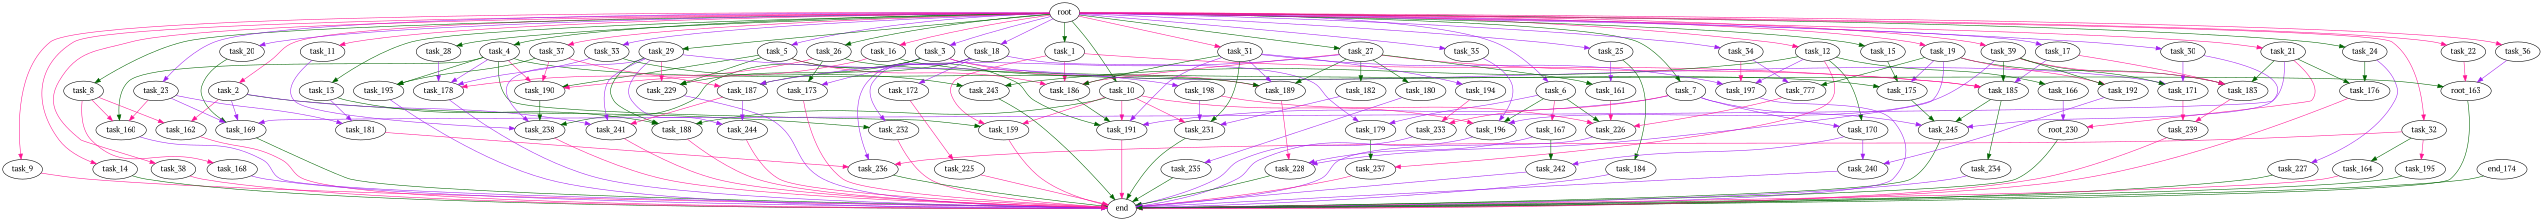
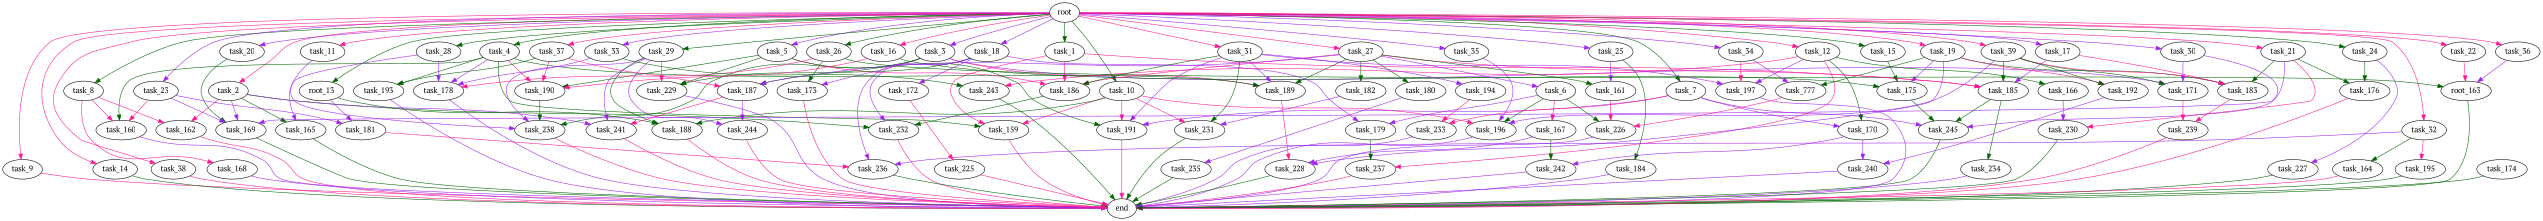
  digraph {
    fontname="PT Serif"
    node [fontname="PT Serif"]
    edge [color=purple fontname="PT Serif"]
    root
    task_1
    task_2
    task_3
    task_4
    task_5
    task_6
    task_7
    task_8
    task_9
    task_10
    task_11
    task_12
-   task_13
+   task_13 [label=root_13]
    task_14
    task_15
    task_16
    task_17
    task_18
    task_19
    task_20
    task_21
    task_22
    task_23
    task_24
    task_25
    task_26
    task_27
    task_28
    task_29
    task_30
    task_31
    task_32
    task_33
    task_34
    task_35
    task_36
    task_37
    task_38
    task_39
    task_159
    task_185
    task_186
    task_162
+   task_165
    task_169
    task_232
    task_241
    task_171
    task_173
    task_189
    task_229
    task_238
    task_160
    task_178
    task_190
    task_193
    task_191
    task_167
    task_179
    task_196
    task_226
    task_170
    task_233
    task_245
    task_168
    end
    task_188
    task_231
    task_166
    task_197
    task_237
    task_243
    task_181
    task_175
    task_183
    task_172
    task_187
    task_236
    n80 [label=task_777]
    task_192
    task_228
    task_176
-   task_230 [label=root_230]
+   task_230
    n85 [label=root_163]
    task_227
    task_161
    task_184
    task_180
    task_182
-   task_198
    task_244
    task_194
    task_164
    task_195
    task_234
    task_239
    task_242
    task_240
    task_225
    task_235
-   task_174 [label=end_174]
+   task_174
    root -> task_1 [color=darkgreen]
    root -> task_2 [color=deeppink]
    root -> task_3
    root -> task_4 [color=darkgreen]
    root -> task_5
-   root -> task_6
+   task_27 -> task_6
    root -> task_7 [color=darkgreen]
    root -> task_8 [color=darkgreen]
    root -> task_9 [color=deeppink]
    root -> task_10 [color=darkgreen]
    root -> task_11 [color=deeppink]
    root -> task_12 [color=deeppink]
    root -> task_13 [color=darkgreen]
    root -> task_14 [color=deeppink]
    root -> task_15 [color=darkgreen]
    root -> task_16 [color=deeppink]
    root -> task_17
    root -> task_18
    root -> task_19 [color=deeppink]
    root -> task_20
    root -> task_21 [color=deeppink]
    root -> task_22 [color=deeppink]
    root -> task_23
    root -> task_24 [color=darkgreen]
    root -> task_25
    root -> task_26 [color=darkgreen]
-   root -> task_27 [color=darkgreen]
+   root -> task_27 [color=deeppink]
    root -> task_28 [color=darkgreen]
    root -> task_29 [color=darkgreen]
    root -> task_30
    root -> task_31 [color=deeppink]
    root -> task_32 [color=deeppink]
    root -> task_33
    root -> task_34
    root -> task_35
    root -> task_36 [color=deeppink]
    root -> task_37 [color=deeppink]
    root -> task_38 [color=deeppink]
    root -> task_39 [color=deeppink]
    task_1 -> task_159 [color=deeppink]
    task_1 -> task_185 [color=deeppink]
    task_1 -> task_186 [color=deeppink]
    task_2 -> task_162 [color=deeppink]
+   task_2 -> task_165 [color=darkgreen]
    task_2 -> task_169
    task_2 -> task_232 [color=darkgreen]
    task_2 -> task_241
    task_3 -> task_171
    task_3 -> task_173
    task_3 -> task_189 [color=deeppink]
    task_3 -> task_229 [color=darkgreen]
    task_3 -> task_238 [color=darkgreen]
    task_4 -> task_159 [color=darkgreen]
    task_4 -> task_189 [color=darkgreen]
    task_4 -> task_160 [color=darkgreen]
    task_4 -> task_178
    task_4 -> task_190 [color=deeppink]
    task_4 -> task_193 [color=darkgreen]
    task_5 -> task_186 [color=deeppink]
    task_5 -> task_229 [color=darkgreen]
    task_5 -> task_190 [color=darkgreen]
    task_5 -> task_191 [color=darkgreen]
    task_6 -> task_167 [color=deeppink]
    task_6 -> task_179
    task_6 -> task_196 [color=darkgreen]
    task_6 -> task_226 [color=darkgreen]
    task_7 -> task_191
    task_7 -> task_170
    task_7 -> task_233 [color=deeppink]
    task_7 -> task_245
    task_8 -> task_162 [color=deeppink]
    task_8 -> task_160 [color=deeppink]
    task_8 -> task_168 [color=deeppink]
    task_9 -> end [color=deeppink]
    task_10 -> task_159 [color=deeppink]
    task_10 -> task_191 [color=deeppink]
    task_10 -> task_196 [color=deeppink]
    task_10 -> task_188 [color=darkgreen]
    task_10 -> task_231 [color=deeppink]
    task_11 -> task_238
    task_12 -> task_170 [color=darkgreen]
    task_12 -> task_166 [color=darkgreen]
    task_12 -> task_197
    task_12 -> task_237 [color=deeppink]
-   task_12 -> task_243 [color=darkgreen]
+   task_12 -> task_243 [color=deeppink]
    task_13 -> task_188 [color=darkgreen]
    task_13 -> task_181
    task_14 -> end [color=darkgreen]
    task_15 -> task_175 [color=darkgreen]
    task_16 -> task_190 [color=deeppink]
    task_16 -> task_175 [color=darkgreen]
    task_17 -> task_185
    task_17 -> task_183 [color=deeppink]
    task_18 -> task_232
    task_18 -> task_179
    task_18 -> task_172
    task_18 -> task_187 [color=darkgreen]
    task_18 -> task_236
    task_19 -> task_175
    task_19 -> task_183 [color=darkgreen]
    task_19 -> n80 [color=darkgreen]
    task_19 -> task_192 [color=deeppink]
    task_19 -> task_228
    task_20 -> task_169 [color=darkgreen]
    task_21 -> task_169
    task_21 -> task_183 [color=darkgreen]
    task_21 -> task_176 [color=darkgreen]
    task_21 -> task_230 [color=deeppink]
    task_22 -> n85 [color=deeppink]
    task_23 -> task_169
    task_23 -> task_160 [color=deeppink]
    task_23 -> task_181
    task_24 -> task_176 [color=darkgreen]
    task_24 -> task_227
    task_25 -> task_161
    task_25 -> task_184 [color=darkgreen]
    task_26 -> task_173 [color=darkgreen]
    task_26 -> task_178 [color=deeppink]
    task_26 -> n85 [color=darkgreen]
    task_27 -> task_185 [color=deeppink]
    task_27 -> task_186 [color=deeppink]
    task_27 -> task_189 [color=darkgreen]
    task_27 -> task_187
    task_27 -> task_161 [color=darkgreen]
    task_27 -> task_180 [color=darkgreen]
    task_27 -> task_182 [color=darkgreen]
+   task_28 -> task_165
    task_28 -> task_178
    task_29 -> task_241
    task_29 -> task_229 [color=deeppink]
    task_29 -> task_238
    task_29 -> task_188 [color=darkgreen]
-   task_29 -> task_198
    task_29 -> task_244
    task_30 -> task_171
    task_30 -> task_245
    task_31 -> task_186 [color=darkgreen]
    task_31 -> task_189
    task_31 -> task_191
    task_31 -> task_231 [color=darkgreen]
    task_31 -> task_197
    task_31 -> task_194
-   task_32 -> task_236 [color=deeppink]
+   task_32 -> task_236
    task_32 -> task_164 [color=darkgreen]
    task_32 -> task_195 [color=deeppink]
    task_33 -> task_178
    task_33 -> task_243 [color=darkgreen]
    task_34 -> task_197 [color=deeppink]
    task_34 -> n80
    task_35 -> task_196
    task_36 -> n85
    task_37 -> task_190 [color=deeppink]
    task_37 -> task_193 [color=darkgreen]
    task_37 -> task_187 [color=deeppink]
    task_38 -> end [color=deeppink]
    task_39 -> task_185 [color=darkgreen]
    task_39 -> task_171 [color=darkgreen]
    task_39 -> task_196
    task_39 -> task_183 [color=deeppink]
    task_39 -> task_192 [color=darkgreen]
    task_159 -> end [color=deeppink]
    task_185 -> task_245 [color=darkgreen]
    task_185 -> task_234 [color=darkgreen]
-   task_186 -> task_191 [color=darkgreen]
+   task_186 -> task_232 [color=darkgreen]
    task_162 -> end [color=deeppink]
+   task_165 -> end [color=darkgreen]
    task_169 -> end [color=darkgreen]
    task_232 -> end [color=deeppink]
    task_241 -> end [color=deeppink]
    task_171 -> task_239 [color=deeppink]
    task_173 -> end [color=deeppink]
    task_189 -> task_228 [color=deeppink]
    task_229 -> end
    task_238 -> end [color=deeppink]
    task_160 -> end
    task_178 -> end
    task_190 -> task_238 [color=darkgreen]
    task_193 -> end
    task_191 -> end [color=deeppink]
    task_167 -> task_228
    task_167 -> task_242 [color=darkgreen]
    task_179 -> task_237 [color=darkgreen]
    task_196 -> end
    task_226 -> end
    task_170 -> task_242
    task_170 -> task_240
    task_233 -> end
    task_245 -> end [color=darkgreen]
    task_168 -> end
    task_188 -> end [color=deeppink]
    task_231 -> end [color=darkgreen]
    task_166 -> task_230
    task_197 -> end
    task_237 -> end [color=deeppink]
    task_243 -> end [color=darkgreen]
    task_181 -> task_236 [color=deeppink]
    task_175 -> task_245 [color=darkgreen]
    task_183 -> task_239 [color=deeppink]
    task_172 -> task_225 [color=deeppink]
    task_187 -> task_241 [color=deeppink]
    task_187 -> task_244
    task_236 -> end [color=darkgreen]
    n80 -> task_226 [color=deeppink]
    task_192 -> task_240
    task_228 -> end [color=darkgreen]
    task_176 -> end [color=deeppink]
    task_230 -> end [color=darkgreen]
    n85 -> end [color=darkgreen]
    task_227 -> end [color=darkgreen]
    task_161 -> task_226 [color=deeppink]
    task_184 -> end
    task_180 -> task_235
    task_182 -> task_231
-   task_198 -> task_226 [color=deeppink]
-   task_198 -> task_231
    task_244 -> end [color=deeppink]
    task_194 -> task_233 [color=deeppink]
    task_164 -> end [color=deeppink]
    task_195 -> end [color=darkgreen]
    task_234 -> end
    task_239 -> end [color=deeppink]
    task_242 -> end
    task_240 -> end
    task_225 -> end [color=deeppink]
    task_235 -> end [color=darkgreen]
    task_174 -> end [color=darkgreen]
  }
